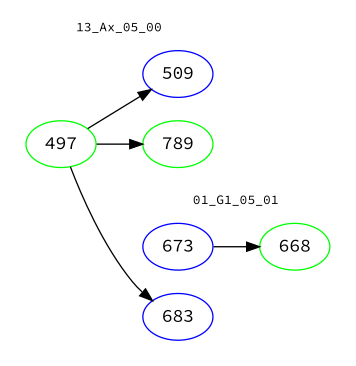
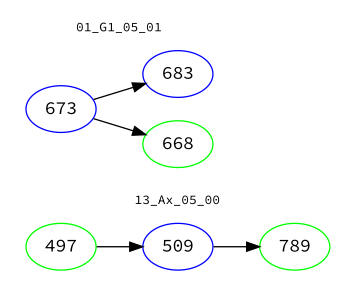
  digraph {
    fontname="Source Code Pro"
    rankdir=LR
    node [color=green fontname="Source Code Pro"]
    edge [color=black fontname="Source Code Pro"]
    n1 [label=497]
    n2 [label=789]
    n3 [color=blue label=509]
    n4 [color=blue label=673]
    n5 [label=668]
    n6 [color=blue label=683]
    subgraph cluster_1 {
      color=white
      fontsize=10
      label="13_Ax_05_00"
      n1
      n2
      n3
    }
    subgraph cluster_2 {
      color=white
      fontsize=10
      label="01_G1_05_01"
      n4
      n5
      n6
    }
-   n1 -> n2
+   n3 -> n2
    n1 -> n3
    n4 -> n5
-   n1 -> n6
+   n4 -> n6
  }
